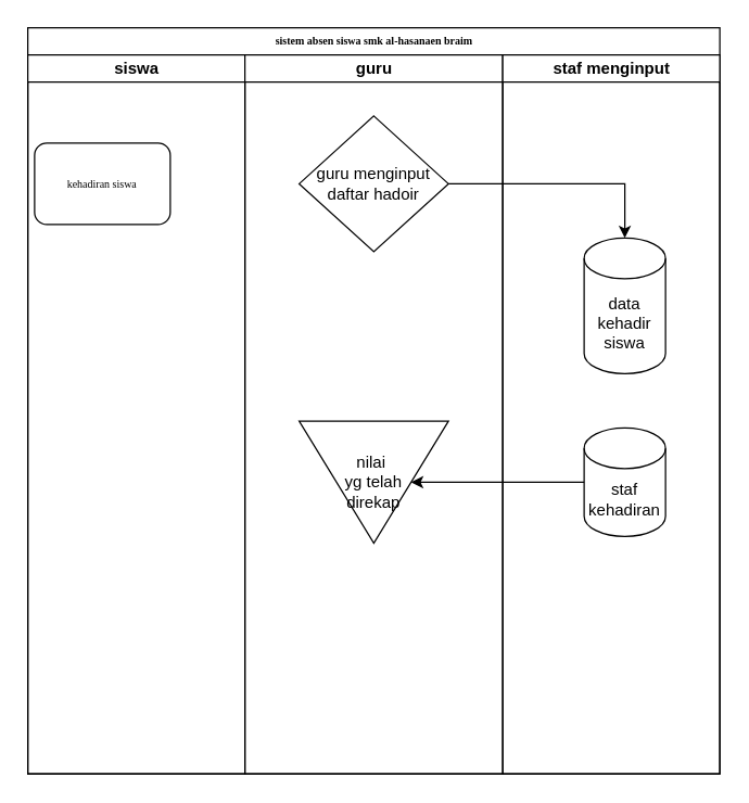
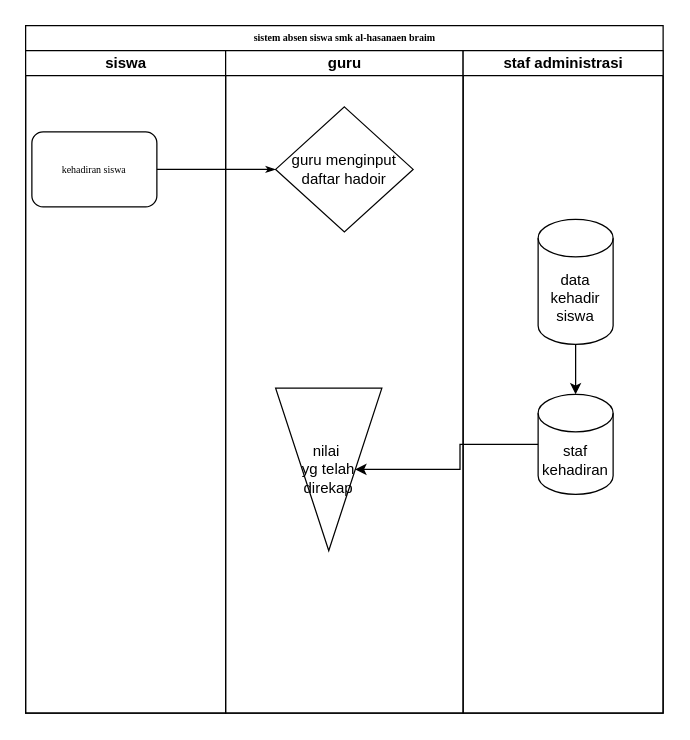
  <mxCell id="0" />
  <mxCell id="1" parent="0" />
  <mxCell id="2" value="sistem absen siswa smk al-hasanaen braim" style="swimlane;html=1;childLayout=stackLayout;startSize=20;rounded=0;shadow=0;labelBackgroundColor=none;strokeWidth=1;fontFamily=Verdana;fontSize=8;align=center;" parent="1" vertex="1"><mxGeometry x="20" y="20" width="510" height="550" as="geometry" /></mxCell>
  <mxCell id="3" value="siswa" style="swimlane;html=1;startSize=20;" parent="2" vertex="1"><mxGeometry y="20" width="160" height="530" as="geometry" /></mxCell>
  <mxCell id="4" value="kehadiran siswa" style="rounded=1;whiteSpace=wrap;html=1;shadow=0;labelBackgroundColor=none;strokeWidth=1;fontFamily=Verdana;fontSize=8;align=center;" parent="3" vertex="1"><mxGeometry x="5" y="65" width="100" height="60" as="geometry" /></mxCell>
- <mxCell id="6" style="edgeStyle=orthogonalEdgeStyle;rounded=0;orthogonalLoop=1;jettySize=auto;html=1;entryX=0.5;entryY=0;entryDx=0;entryDy=0;entryPerimeter=0;" edge="1" parent="2" source="8" target="12"><mxGeometry relative="1" as="geometry" /></mxCell>
+ <mxCell id="5" style="edgeStyle=orthogonalEdgeStyle;rounded=1;html=1;labelBackgroundColor=none;startArrow=none;startFill=0;startSize=5;endArrow=classicThin;endFill=1;endSize=5;jettySize=auto;orthogonalLoop=1;strokeWidth=1;fontFamily=Verdana;fontSize=8;entryX=0;entryY=0.5;entryDx=0;entryDy=0;" parent="2" source="4" target="8" edge="1"><mxGeometry relative="1" as="geometry"><mxPoint x="190" y="115" as="targetPoint" /></mxGeometry></mxCell>
  <mxCell id="7" value="guru" style="swimlane;html=1;startSize=20;" parent="2" vertex="1"><mxGeometry x="160" y="20" width="190" height="530" as="geometry" /></mxCell>
  <mxCell id="8" value="guru menginput daftar hadoir" style="rhombus;whiteSpace=wrap;html=1;" vertex="1" parent="7"><mxGeometry x="40" y="45" width="110" height="100" as="geometry" /></mxCell>
- <mxCell id="9" value="nilai&amp;nbsp;&lt;div&gt;yg telah&lt;/div&gt;&lt;div&gt;direkap&lt;/div&gt;" style="triangle;whiteSpace=wrap;html=1;direction=south;" vertex="1" parent="7"><mxGeometry x="40" y="270" width="110" height="90" as="geometry" /></mxCell>
- <mxCell id="10" value="staf menginput" style="swimlane;html=1;startSize=20;" parent="2" vertex="1"><mxGeometry x="350" y="20" width="160" height="530" as="geometry" /></mxCell>
+ <mxCell id="9" value="nilai&amp;nbsp;&lt;div&gt;yg telah&lt;/div&gt;&lt;div&gt;direkap&lt;/div&gt;" style="triangle;whiteSpace=wrap;html=1;direction=south;" vertex="1" parent="7"><mxGeometry x="40" y="270" width="85" height="130" as="geometry" /></mxCell>
+ <mxCell id="10" value="staf administrasi" style="swimlane;html=1;startSize=20;" parent="2" vertex="1"><mxGeometry x="350" y="20" width="160" height="530" as="geometry" /></mxCell>
+ <mxCell id="11" style="edgeStyle=orthogonalEdgeStyle;rounded=0;orthogonalLoop=1;jettySize=auto;html=1;entryX=0.5;entryY=0;entryDx=0;entryDy=0;entryPerimeter=0;" edge="1" parent="10" source="12" target="13"><mxGeometry relative="1" as="geometry"><mxPoint x="120" y="325" as="targetPoint" /></mxGeometry></mxCell>
  <mxCell id="12" value="data kehadir siswa" style="shape=cylinder3;whiteSpace=wrap;html=1;boundedLbl=1;backgroundOutline=1;size=15;" vertex="1" parent="10"><mxGeometry x="60" y="135" width="60" height="100" as="geometry" /></mxCell>
  <mxCell id="13" value="staf kehadiran" style="shape=cylinder3;whiteSpace=wrap;html=1;boundedLbl=1;backgroundOutline=1;size=15;" vertex="1" parent="10"><mxGeometry x="60" y="275" width="60" height="80" as="geometry" /></mxCell>
  <mxCell id="14" style="edgeStyle=orthogonalEdgeStyle;rounded=0;orthogonalLoop=1;jettySize=auto;html=1;entryX=0.5;entryY=0;entryDx=0;entryDy=0;" edge="1" parent="2" source="13" target="9"><mxGeometry relative="1" as="geometry"><mxPoint x="320" y="335" as="targetPoint" /></mxGeometry></mxCell>
